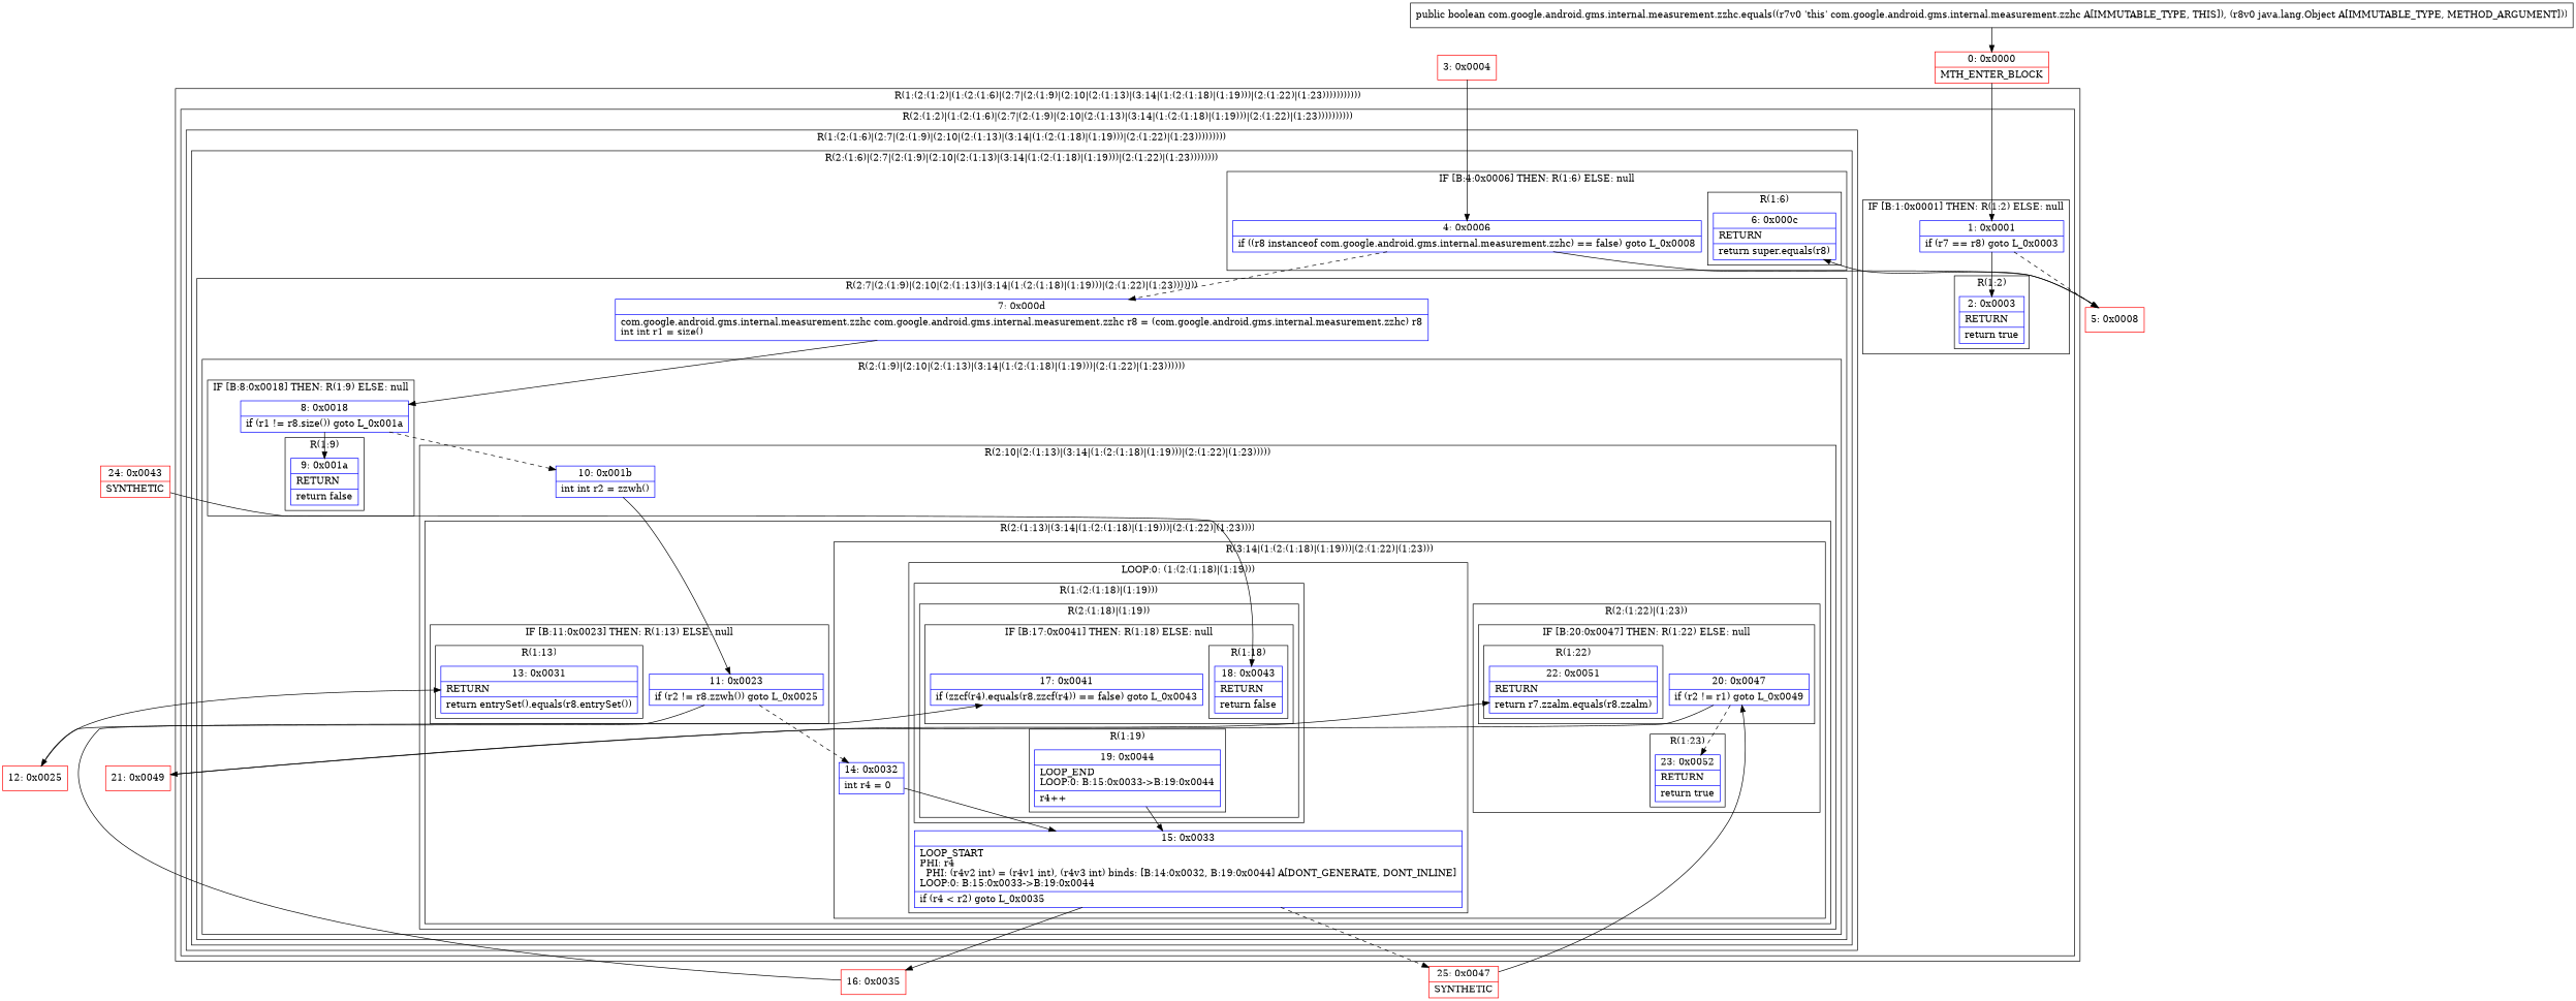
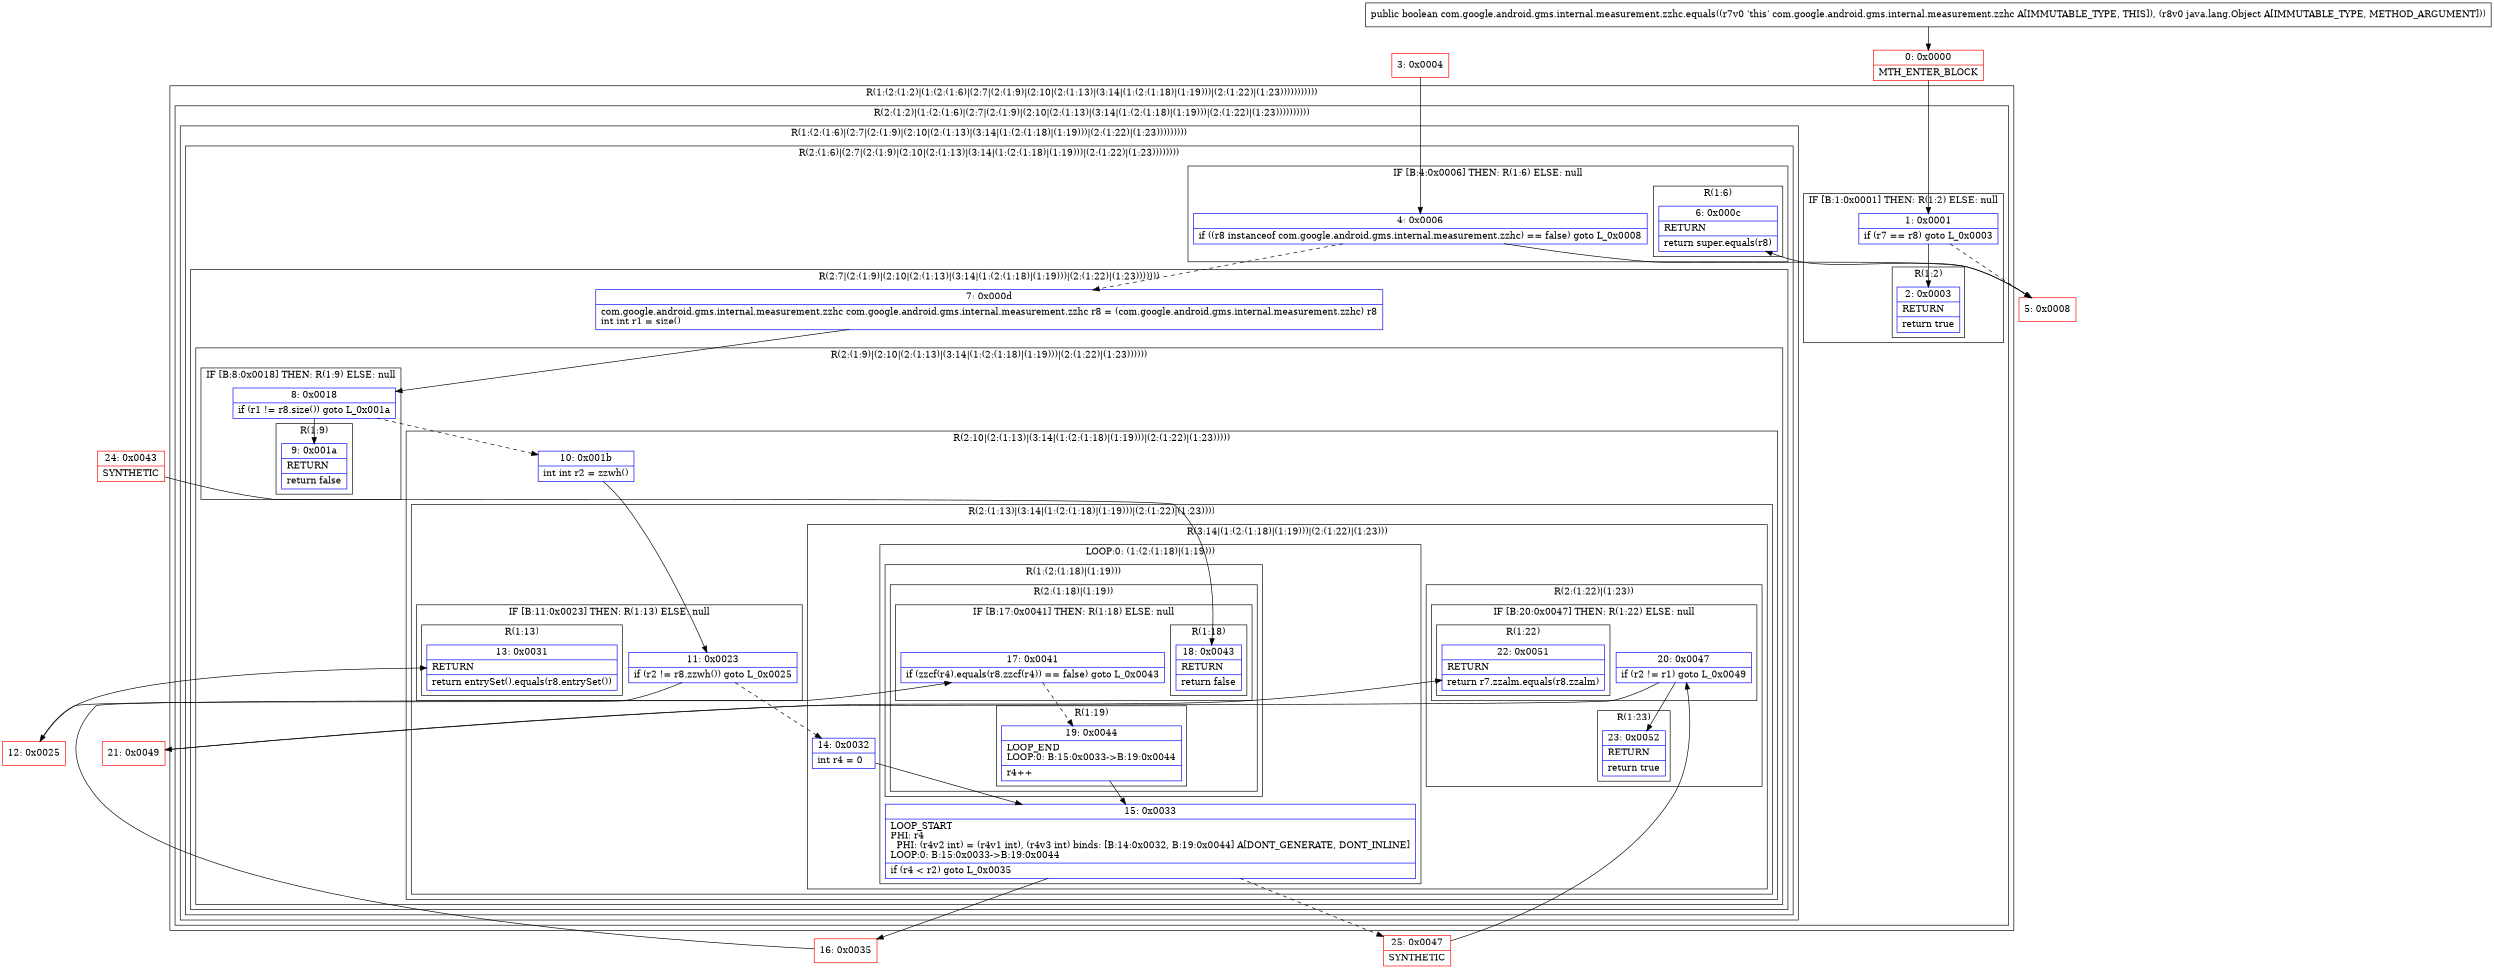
  digraph {
    node [color=blue shape=record]
    n1 [label="{2\:\ 0x0003|RETURN\l|return true\l}"]
    n2 [label="{1\:\ 0x0001|if (r7 == r8) goto L_0x0003\l}"]
    n3 [label="{6\:\ 0x000c|RETURN\l|return super.equals(r8)\l}"]
    n4 [label="{4\:\ 0x0006|if ((r8 instanceof com.google.android.gms.internal.measurement.zzhc) == false) goto L_0x0008\l}"]
    n5 [label="{9\:\ 0x001a|RETURN\l|return false\l}"]
    n6 [label="{8\:\ 0x0018|if (r1 != r8.size()) goto L_0x001a\l}"]
    n7 [label="{13\:\ 0x0031|RETURN\l|return entrySet().equals(r8.entrySet())\l}"]
    n8 [label="{11\:\ 0x0023|if (r2 != r8.zzwh()) goto L_0x0025\l}"]
    n9 [label="{18\:\ 0x0043|RETURN\l|return false\l}"]
    n10 [label="{17\:\ 0x0041|if (zzcf(r4).equals(r8.zzcf(r4)) == false) goto L_0x0043\l}"]
    n11 [label="{19\:\ 0x0044|LOOP_END\lLOOP:0: B:15:0x0033\-\>B:19:0x0044\l|r4++\l}"]
    n12 [label="{15\:\ 0x0033|LOOP_START\lPHI: r4 \l  PHI: (r4v2 int) = (r4v1 int), (r4v3 int) binds: [B:14:0x0032, B:19:0x0044] A[DONT_GENERATE, DONT_INLINE]\lLOOP:0: B:15:0x0033\-\>B:19:0x0044\l|if (r4 \< r2) goto L_0x0035\l}"]
    n13 [label="{22\:\ 0x0051|RETURN\l|return r7.zzalm.equals(r8.zzalm)\l}"]
    n14 [label="{20\:\ 0x0047|if (r2 != r1) goto L_0x0049\l}"]
    n15 [label="{23\:\ 0x0052|RETURN\l|return true\l}"]
    n16 [label="{14\:\ 0x0032|int r4 = 0\l}"]
    n17 [label="{10\:\ 0x001b|int int r2 = zzwh()\l}"]
    n18 [label="{7\:\ 0x000d|com.google.android.gms.internal.measurement.zzhc com.google.android.gms.internal.measurement.zzhc r8 = (com.google.android.gms.internal.measurement.zzhc) r8\lint int r1 = size()\l}"]
    n19 [color=red label="{5\:\ 0x0008}"]
    n20 [color=red label="{12\:\ 0x0025}"]
    n21 [color=red label="{16\:\ 0x0035}"]
    n22 [color=red label="{25\:\ 0x0047|SYNTHETIC\l}"]
    n23 [color=red label="{21\:\ 0x0049}"]
    n24 [color=red label="{3\:\ 0x0004}"]
    n25 [color=red label="{24\:\ 0x0043|SYNTHETIC\l}"]
    n26 [color=red label="{0\:\ 0x0000|MTH_ENTER_BLOCK\l}"]
    n27 [label="{public boolean com.google.android.gms.internal.measurement.zzhc.equals((r7v0 'this' com.google.android.gms.internal.measurement.zzhc A[IMMUTABLE_TYPE, THIS]), (r8v0 java.lang.Object A[IMMUTABLE_TYPE, METHOD_ARGUMENT])) }" color=""]
    subgraph cluster_1 {
      label="R(1:(2:(1:2)|(1:(2:(1:6)|(2:7|(2:(1:9)|(2:10|(2:(1:13)|(3:14|(1:(2:(1:18)|(1:19)))|(2:(1:22)|(1:23)))))))))))"
      subgraph cluster_2 {
        label="R(2:(1:2)|(1:(2:(1:6)|(2:7|(2:(1:9)|(2:10|(2:(1:13)|(3:14|(1:(2:(1:18)|(1:19)))|(2:(1:22)|(1:23))))))))))"
        subgraph cluster_3 {
          label="IF [B:1:0x0001] THEN: R(1:2) ELSE: null"
          n2
          subgraph cluster_4 {
            label="R(1:2)"
            n1
          }
        }
        subgraph cluster_5 {
          label="R(1:(2:(1:6)|(2:7|(2:(1:9)|(2:10|(2:(1:13)|(3:14|(1:(2:(1:18)|(1:19)))|(2:(1:22)|(1:23)))))))))"
          subgraph cluster_6 {
            label="R(2:(1:6)|(2:7|(2:(1:9)|(2:10|(2:(1:13)|(3:14|(1:(2:(1:18)|(1:19)))|(2:(1:22)|(1:23))))))))"
            subgraph cluster_7 {
              label="IF [B:4:0x0006] THEN: R(1:6) ELSE: null"
              n4
              subgraph cluster_8 {
                label="R(1:6)"
                n3
              }
            }
            subgraph cluster_9 {
              label="R(2:7|(2:(1:9)|(2:10|(2:(1:13)|(3:14|(1:(2:(1:18)|(1:19)))|(2:(1:22)|(1:23)))))))"
              n18
              subgraph cluster_10 {
                label="R(2:(1:9)|(2:10|(2:(1:13)|(3:14|(1:(2:(1:18)|(1:19)))|(2:(1:22)|(1:23))))))"
                subgraph cluster_11 {
                  label="IF [B:8:0x0018] THEN: R(1:9) ELSE: null"
                  n6
                  subgraph cluster_12 {
                    label="R(1:9)"
                    n5
                  }
                }
                subgraph cluster_13 {
                  label="R(2:10|(2:(1:13)|(3:14|(1:(2:(1:18)|(1:19)))|(2:(1:22)|(1:23)))))"
                  n17
                  subgraph cluster_14 {
                    label="R(2:(1:13)|(3:14|(1:(2:(1:18)|(1:19)))|(2:(1:22)|(1:23))))"
                    subgraph cluster_15 {
                      label="IF [B:11:0x0023] THEN: R(1:13) ELSE: null"
                      n8
                      subgraph cluster_16 {
                        label="R(1:13)"
                        n7
                      }
                    }
                    subgraph cluster_17 {
                      label="R(3:14|(1:(2:(1:18)|(1:19)))|(2:(1:22)|(1:23)))"
                      n16
                      subgraph cluster_18 {
                        label="LOOP:0: (1:(2:(1:18)|(1:19)))"
                        n12
                        subgraph cluster_19 {
                          label="R(1:(2:(1:18)|(1:19)))"
                          subgraph cluster_20 {
                            label="R(2:(1:18)|(1:19))"
                            subgraph cluster_21 {
                              label="IF [B:17:0x0041] THEN: R(1:18) ELSE: null"
                              n10
                              subgraph cluster_22 {
                                label="R(1:18)"
                                n9
                              }
                            }
                            subgraph cluster_23 {
                              label="R(1:19)"
                              n11
                            }
                          }
                        }
                      }
                      subgraph cluster_24 {
                        label="R(2:(1:22)|(1:23))"
                        subgraph cluster_25 {
                          label="IF [B:20:0x0047] THEN: R(1:22) ELSE: null"
                          n14
                          subgraph cluster_26 {
                            label="R(1:22)"
                            n13
                          }
                        }
                        subgraph cluster_27 {
                          label="R(1:23)"
                          n15
                        }
                      }
                    }
                  }
                }
              }
            }
          }
        }
      }
    }
    n2 -> n1
    n2 -> n19 [style=dashed]
    n4 -> n18 [style=dashed]
    n4 -> n19
    n6 -> n5
    n6 -> n17 [style=dashed]
    n8 -> n16 [style=dashed]
    n8 -> n20
+   n10 -> n11 [style=dashed]
    n11 -> n12
    n12 -> n21
    n12 -> n22 [style=dashed]
-   n14 -> n15 [style=dashed]
+   n14 -> n15 [style=solid]
    n14 -> n23
    n16 -> n12
    n17 -> n8
    n18 -> n6
    n19 -> n3
    n20 -> n7
    n21 -> n10
    n22 -> n14
    n23 -> n13
    n24 -> n4
    n25 -> n9
    n26 -> n2
    n27 -> n26
  }
